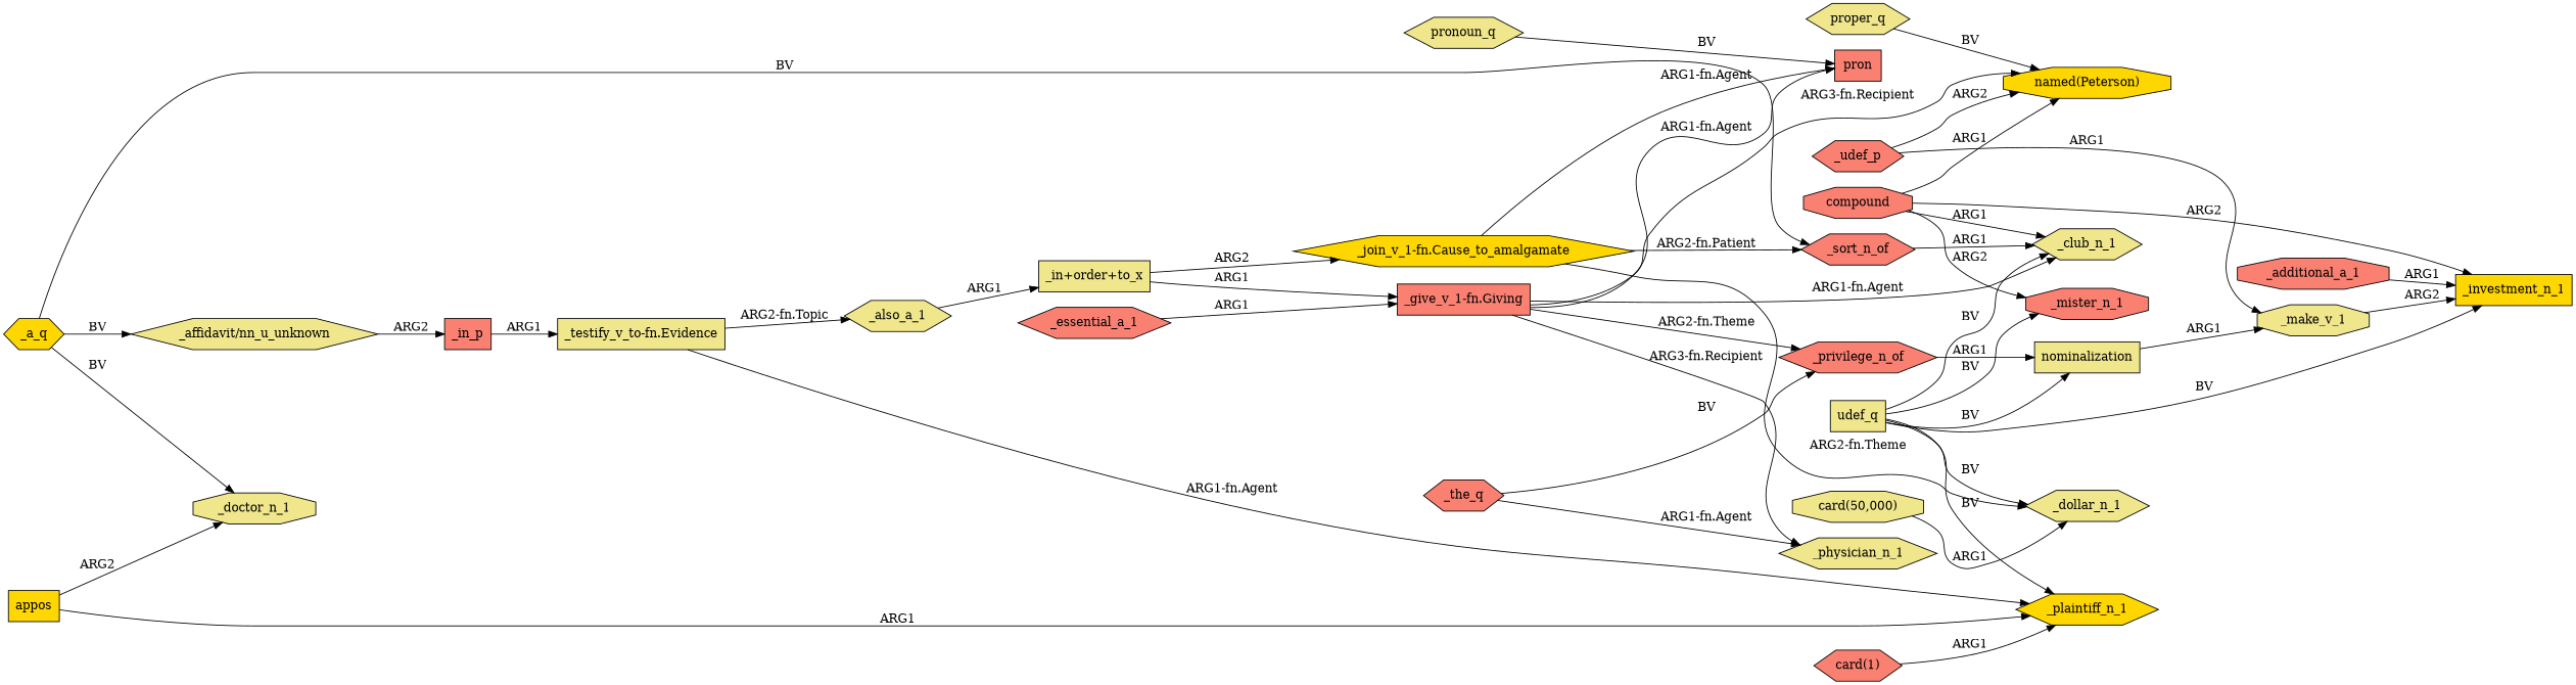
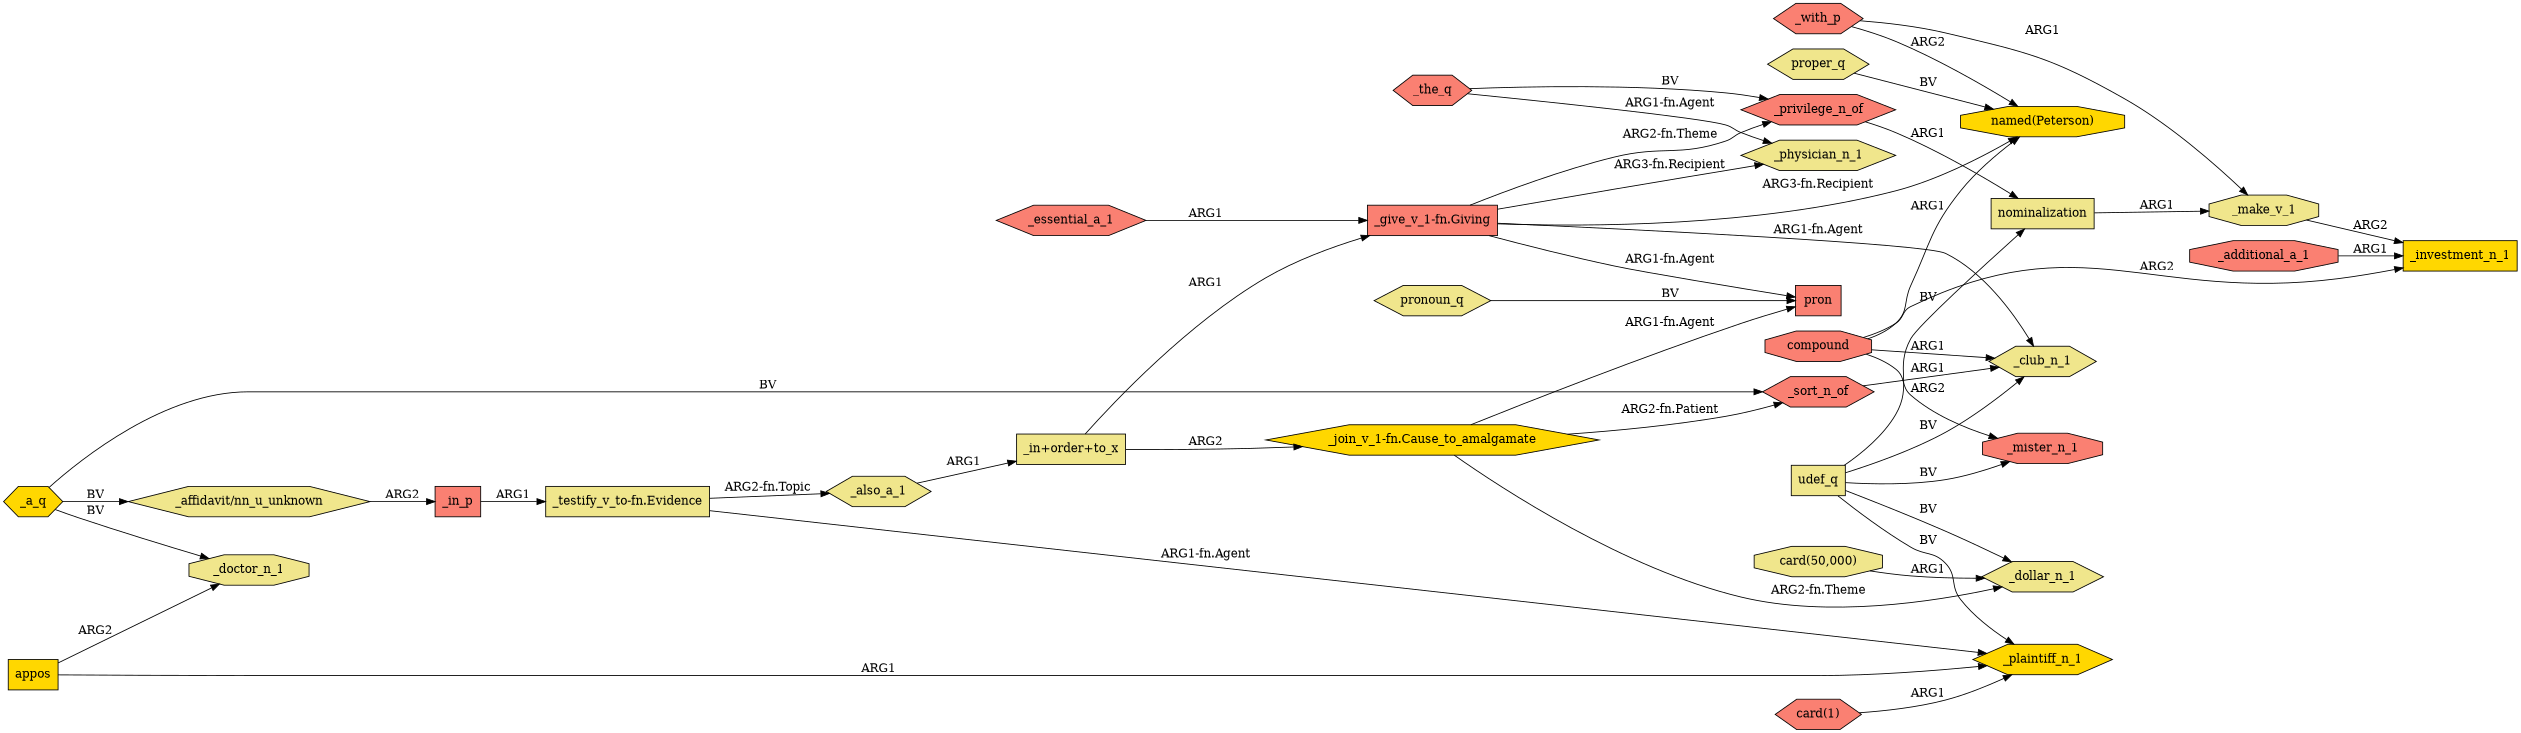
  digraph {
    rankdir=LR
    node [fillcolor=khaki shape=hexagon style=filled]
    "_in+order+to_x" [shape=box]
    _also_a_1
    "_give_v_1-fn.Giving" [fillcolor=salmon shape=box]
    "_join_v_1-fn.Cause_to_amalgamate" [fillcolor=gold]
    "named(Peterson)" [fillcolor=gold shape=octagon]
    _privilege_n_of [fillcolor=salmon]
    pron [fillcolor=salmon shape=box]
    _physician_n_1
    _club_n_1
    _sort_n_of [fillcolor=salmon]
    _dollar_n_1
    _a_q [fillcolor=gold]
    "_affidavit/nn_u_unknown"
    _doctor_n_1 [shape=octagon]
    _in_p [fillcolor=salmon shape=box]
    nominalization [shape=box]
    _the_q [fillcolor=salmon]
    _make_v_1 [shape=octagon]
    _additional_a_1 [fillcolor=salmon shape=octagon]
    _investment_n_1 [fillcolor=gold shape=box]
    compound [fillcolor=salmon shape=octagon]
    _mister_n_1 [fillcolor=salmon shape=octagon]
    proper_q
    "_testify_v_to-fn.Evidence" [shape=box]
    _plaintiff_n_1 [fillcolor=gold]
    udef_q [shape=box]
    _essential_a_1 [fillcolor=salmon]
    pronoun_q
-   _with_p [fillcolor=salmon label=_udef_p]
+   _with_p [fillcolor=salmon]
    "card(50,000)" [shape=octagon]
    appos [fillcolor=gold shape=box]
    "card(1)" [fillcolor=salmon]
    "_in+order+to_x" -> "_give_v_1-fn.Giving" [label=ARG1]
    "_in+order+to_x" -> "_join_v_1-fn.Cause_to_amalgamate" [label=ARG2]
    _also_a_1 -> "_in+order+to_x" [label=ARG1]
    "_give_v_1-fn.Giving" -> "named(Peterson)" [label="ARG3-fn.Recipient"]
    "_give_v_1-fn.Giving" -> _privilege_n_of [label="ARG2-fn.Theme"]
    "_give_v_1-fn.Giving" -> pron [label="ARG1-fn.Agent"]
    "_give_v_1-fn.Giving" -> _physician_n_1 [label="ARG3-fn.Recipient"]
    "_give_v_1-fn.Giving" -> _club_n_1 [label="ARG1-fn.Agent"]
    "_join_v_1-fn.Cause_to_amalgamate" -> pron [label="ARG1-fn.Agent"]
    "_join_v_1-fn.Cause_to_amalgamate" -> _sort_n_of [label="ARG2-fn.Patient"]
    "_join_v_1-fn.Cause_to_amalgamate" -> _dollar_n_1 [label="ARG2-fn.Theme"]
    _privilege_n_of -> nominalization [label=ARG1]
    _sort_n_of -> _club_n_1 [label=ARG1]
    _a_q -> _sort_n_of [label=BV]
    _a_q -> "_affidavit/nn_u_unknown" [label=BV]
    _a_q -> _doctor_n_1 [label=BV]
    "_affidavit/nn_u_unknown" -> _in_p [label=ARG2]
    _in_p -> "_testify_v_to-fn.Evidence" [label=ARG1]
    nominalization -> _make_v_1 [label=ARG1]
    _the_q -> _privilege_n_of [label=BV]
    _the_q -> _physician_n_1 [label="ARG1-fn.Agent"]
    _make_v_1 -> _investment_n_1 [label=ARG2]
    _additional_a_1 -> _investment_n_1 [label=ARG1]
    compound -> "named(Peterson)" [label=ARG1]
    compound -> _club_n_1 [label=ARG1]
    compound -> _investment_n_1 [label=ARG2]
    compound -> _mister_n_1 [label=ARG2]
    proper_q -> "named(Peterson)" [label=BV]
    "_testify_v_to-fn.Evidence" -> _also_a_1 [label="ARG2-fn.Topic"]
    "_testify_v_to-fn.Evidence" -> _plaintiff_n_1 [label="ARG1-fn.Agent"]
    udef_q -> _club_n_1 [label=BV]
    udef_q -> _dollar_n_1 [label=BV]
    udef_q -> nominalization [label=BV]
-   udef_q -> _investment_n_1 [label=BV]
    udef_q -> _mister_n_1 [label=BV]
    udef_q -> _plaintiff_n_1 [label=BV]
    _essential_a_1 -> "_give_v_1-fn.Giving" [label=ARG1]
    pronoun_q -> pron [label=BV]
    _with_p -> "named(Peterson)" [label=ARG2]
    _with_p -> _make_v_1 [label=ARG1]
    "card(50,000)" -> _dollar_n_1 [label=ARG1]
    appos -> _doctor_n_1 [label=ARG2]
    appos -> _plaintiff_n_1 [label=ARG1]
    "card(1)" -> _plaintiff_n_1 [label=ARG1]
  }
